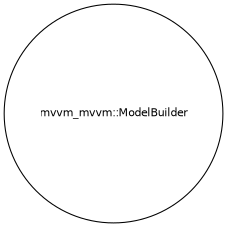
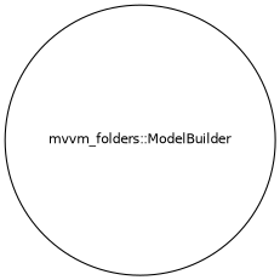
  digraph {
    rankdir=LR
-   n1 [color=black fillcolor=white fontname=Helvetica fontsize=10 height=0.2 label="mvvm_mvvm::ModelBuilder" shape=circle style=filled width=0.4]
+   n1 [color=black fillcolor=white fontname=Helvetica fontsize=10 height=0.2 label="mvvm_folders::ModelBuilder" shape=circle style=filled width=0.4]
  }
